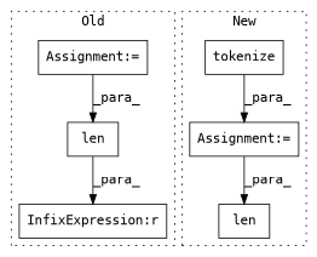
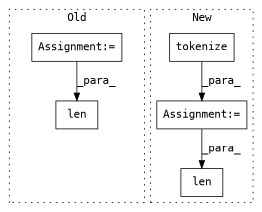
  digraph {
    fontname="DejaVu Sans Mono"
    node [a=32 l="4,1" shape=box fontname="DejaVu Sans Mono"]
    edge [fontname="DejaVu Sans Mono"]
    n1 [label=len s="1258,1263"]
    n2 [a=7 l=44 label="Assignment:=" s=1479]
-   n3 [a=27 l=4 label="InfixExpression:r" s=1264]
    n4 [l="9,1" label=tokenize s="1192,1205"]
    n5 [a=7 l=1 label="Assignment:=" s=1177]
    n6 [label=len s="1611,1638"]
    subgraph cluster_1 {
      label=Old
      style=dotted
      n1
      n2
-     n3
    }
    subgraph cluster_2 {
      label=New
      style=dotted
      n4
      n5
      n6
    }
-   n1 -> n3 [label=_para_]
    n2 -> n1 [label=_para_]
    n4 -> n5 [label=_para_]
    n5 -> n6 [label=_para_]
  }
